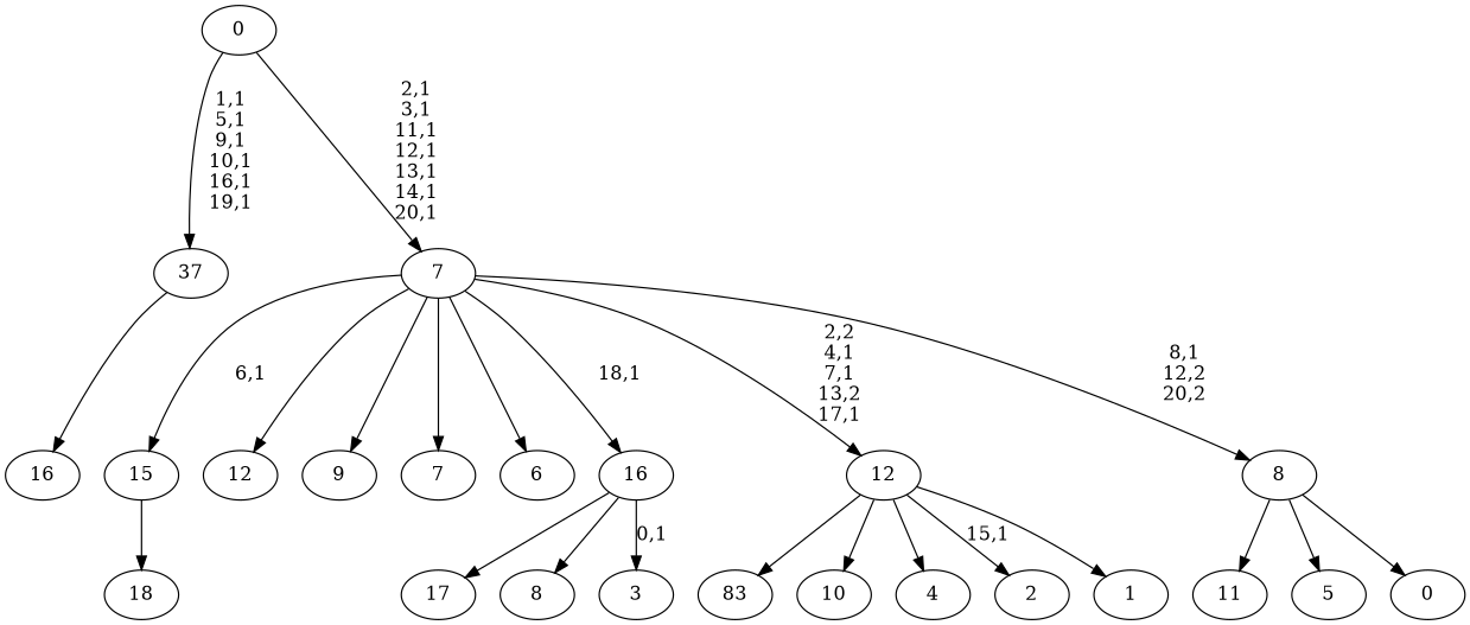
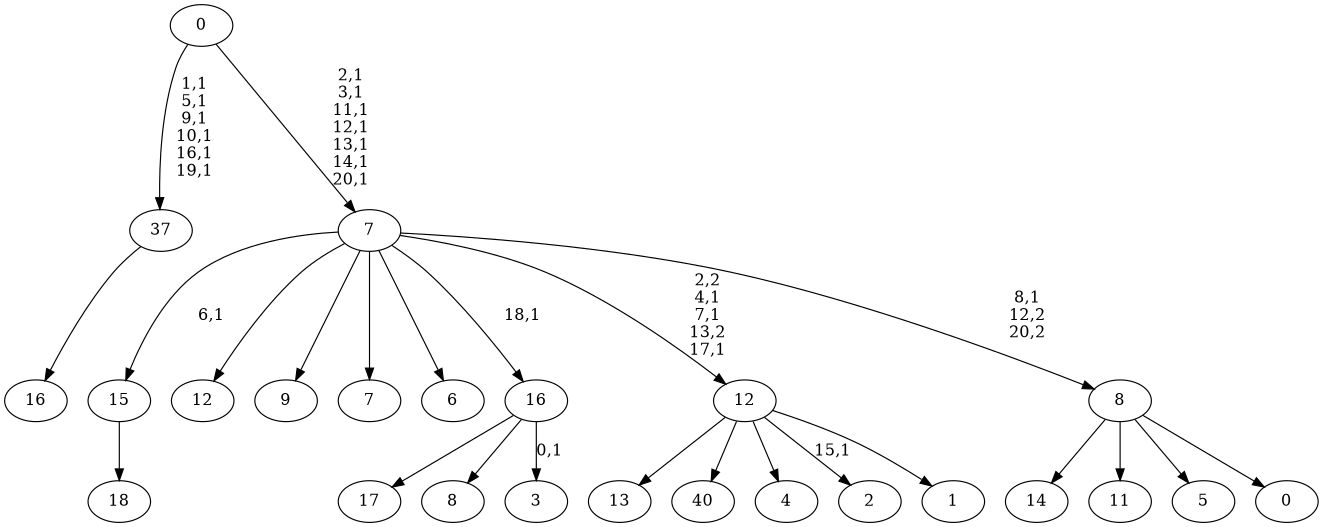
  digraph {
    n1 [label=18]
    n2 [label=17]
    n3 [label=16]
    37
    n5 [label=15]
-   n7 [label=83]
+   n6 [label=14]
+   n7 [label=13]
    n8 [label=12]
    n9 [label=11]
-   n10 [label=10]
+   n10 [label=40]
    n11 [label=9]
    n12 [label=8]
    n13 [label=7]
    n14 [label=6]
    n15 [label=5]
    n16 [label=4]
    n17 [label=3]
    16
    n19 [label=2]
    n20 [label=1]
    12
    n22 [label=0]
    8
    7
    0
    37 -> n3
    n5 -> n1
    16 -> n2
    16 -> n12
    16 -> n17 [label="0,1"]
    12 -> n7
    12 -> n10
    12 -> n16
    12 -> n19 [label="15,1"]
    12 -> n20
+   8 -> n6
    8 -> n9
    8 -> n15
    8 -> n22
    7 -> n5 [label="6,1"]
    7 -> n8
    7 -> n11
    7 -> n13
    7 -> n14
    7 -> 16 [label="18,1"]
    7 -> 12 [label="2,2\n4,1\n7,1\n13,2\n17,1"]
    7 -> 8 [label="8,1\n12,2\n20,2"]
    0 -> 37 [label="1,1\n5,1\n9,1\n10,1\n16,1\n19,1"]
    0 -> 7 [label="2,1\n3,1\n11,1\n12,1\n13,1\n14,1\n20,1"]
  }
